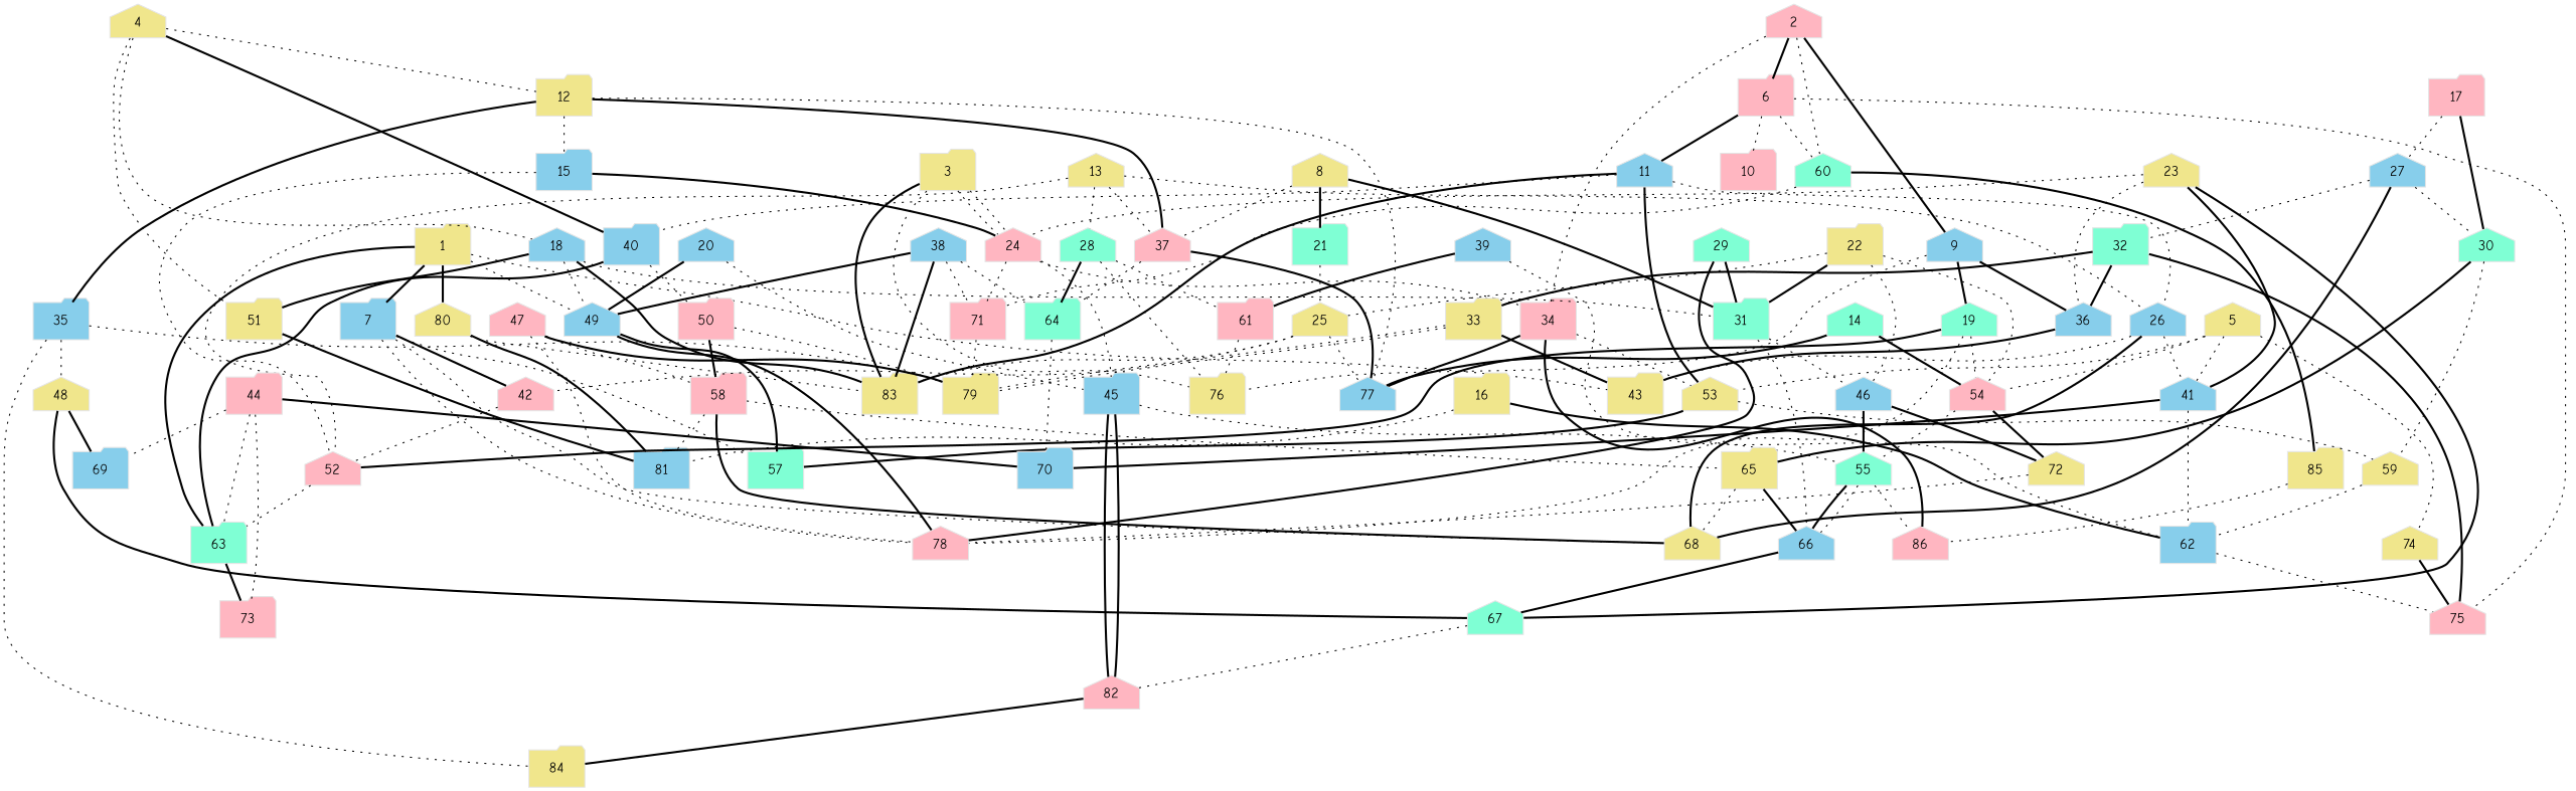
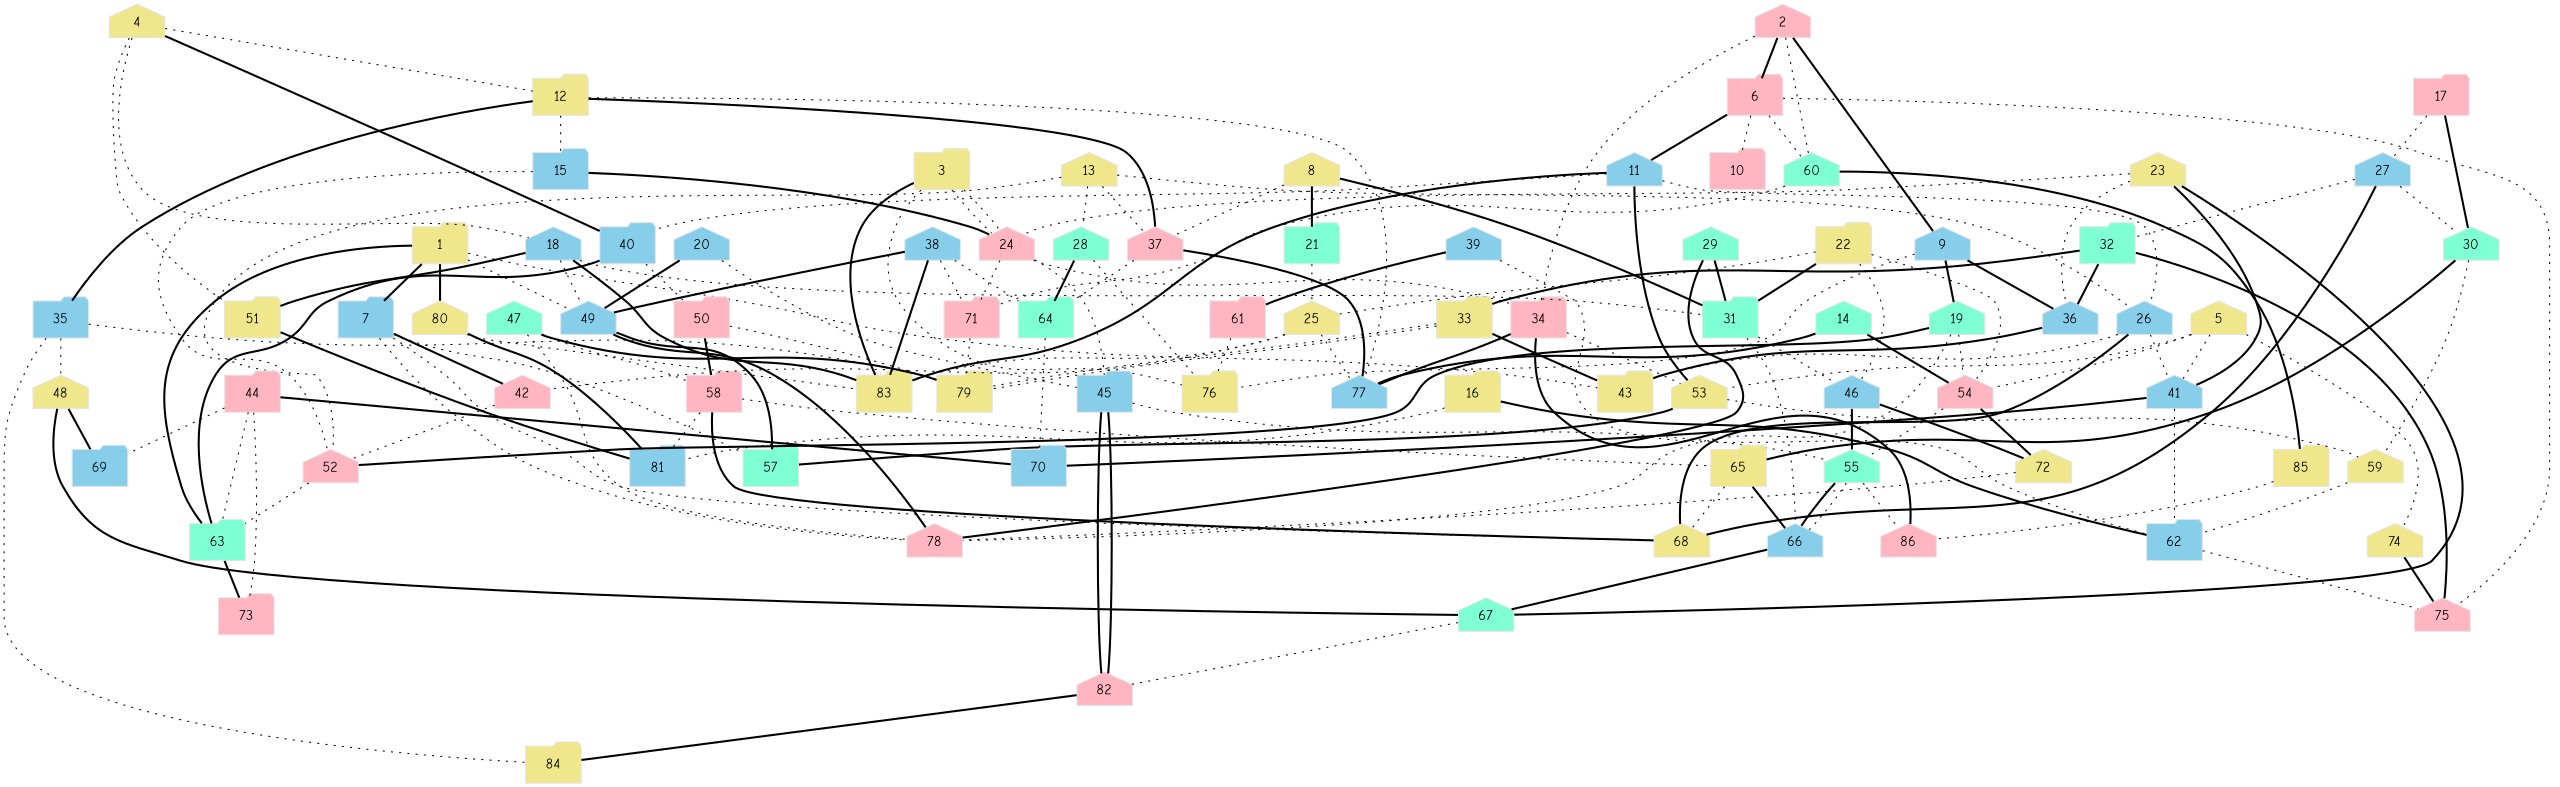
  graph {
    fontname="Comic Neue"
    node [color=gray90 fillcolor=khaki fontname="Comic Neue" shape=house style=filled]
    edge [fontname="Comic Neue" style=dotted]
    1 [shape=folder]
    7 [fillcolor=skyblue shape=folder]
    43 [shape=folder]
    49 [fillcolor=skyblue]
    63 [fillcolor=aquamarine shape=folder]
    80
    42 [fillcolor=lightpink]
    57 [fillcolor=aquamarine shape=folder]
    68
    78 [fillcolor=lightpink]
    73 [fillcolor=lightpink shape=folder]
    83 [shape=folder]
    81 [fillcolor=skyblue shape=folder]
    2 [fillcolor=lightpink]
    6 [fillcolor=lightpink shape=folder]
    9 [fillcolor=skyblue]
    34 [fillcolor=lightpink shape=folder]
    60 [fillcolor=aquamarine]
    10 [fillcolor=lightpink shape=folder]
    11 [fillcolor=skyblue]
    75 [fillcolor=lightpink]
    76 [shape=folder]
    19 [fillcolor=aquamarine]
    36 [fillcolor=skyblue]
    53
    77 [fillcolor=skyblue]
    86 [fillcolor=lightpink]
    71 [fillcolor=lightpink shape=folder]
    85 [shape=folder]
    3 [shape=folder]
    24 [fillcolor=lightpink]
    45 [fillcolor=skyblue shape=folder]
    12 [shape=folder]
    4
    18 [fillcolor=skyblue]
    40 [fillcolor=skyblue shape=folder]
    51 [shape=folder]
    37 [fillcolor=lightpink]
    15 [fillcolor=skyblue shape=folder]
    35 [fillcolor=skyblue shape=folder]
    31 [fillcolor=aquamarine shape=folder]
    50 [fillcolor=lightpink shape=folder]
    41 [fillcolor=skyblue]
    5
    54 [fillcolor=lightpink]
    74
    62 [fillcolor=skyblue shape=folder]
    70 [fillcolor=skyblue shape=folder]
    59
    55 [fillcolor=aquamarine]
    72
    26 [fillcolor=skyblue]
    52 [fillcolor=lightpink]
    21 [fillcolor=aquamarine shape=folder]
    8
    25
    46 [fillcolor=skyblue]
    66 [fillcolor=skyblue]
    64 [fillcolor=aquamarine shape=folder]
    48
    79 [shape=folder]
    84 [shape=folder]
    13
    28 [fillcolor=aquamarine]
    61 [fillcolor=lightpink shape=folder]
    14 [fillcolor=aquamarine]
    16 [shape=folder]
    17 [fillcolor=lightpink shape=folder]
    27 [fillcolor=skyblue]
    30 [fillcolor=aquamarine]
    32 [fillcolor=aquamarine shape=folder]
    65 [shape=folder]
    20 [fillcolor=skyblue]
    82 [fillcolor=lightpink]
    22 [shape=folder]
    23
    67 [fillcolor=aquamarine]
    33 [shape=folder]
    29 [fillcolor=aquamarine]
    69 [fillcolor=skyblue shape=folder]
    38 [fillcolor=skyblue]
    39 [fillcolor=skyblue]
    58 [fillcolor=lightpink shape=folder]
    44 [fillcolor=lightpink shape=folder]
-   47 [fillcolor=lightpink]
+   47 [fillcolor=aquamarine]
    1 -- 7 [style=bold]
    1 -- 43
    1 -- 49
    1 -- 63 [style=bold]
    1 -- 80 [style=bold]
    7 -- 42 [style=bold]
    7 -- 57
    7 -- 68
    7 -- 78
    49 -- 57 [style=bold]
    49 -- 78 [style=bold]
    63 -- 73 [style=bold]
    80 -- 83
    80 -- 81 [style=bold]
    42 -- 52
    2 -- 6 [style=bold]
    2 -- 9 [style=bold]
    2 -- 34
    2 -- 60
    6 -- 60
    6 -- 10
    6 -- 11 [style=bold]
    6 -- 75
    9 -- 76
    9 -- 19 [style=bold]
    9 -- 36 [style=bold]
    34 -- 53
    34 -- 77 [style=bold]
    34 -- 86 [style=bold]
    60 -- 71
    60 -- 85 [style=bold]
    11 -- 83 [style=bold]
    11 -- 53 [style=bold]
    11 -- 40
    11 -- 26
    19 -- 78
    19 -- 54
    19 -- 52 [style=bold]
    36 -- 43 [style=bold]
    53 -- 57 [style=bold]
    53 -- 59
    71 -- 79
    85 -- 86
    3 -- 83 [style=bold]
    3 -- 76
    3 -- 24
    3 -- 24
    24 -- 34
    24 -- 71
    24 -- 45
    45 -- 55
    45 -- 82 [style=bold]
    45 -- 82 [style=bold]
    12 -- 77
    12 -- 37 [style=bold]
    12 -- 15
    12 -- 35 [style=bold]
    4 -- 12
    4 -- 18
    4 -- 40 [style=bold]
    4 -- 51
    18 -- 49
    18 -- 83 [style=bold]
    18 -- 51 [style=bold]
    18 -- 31
    40 -- 63 [style=bold]
    40 -- 50
    51 -- 81 [style=bold]
    37 -- 77 [style=bold]
    37 -- 64
    15 -- 24 [style=bold]
    15 -- 52
    35 -- 48
    35 -- 79
    35 -- 84
    31 -- 46
    31 -- 66
    50 -- 79
    50 -- 58 [style=bold]
    41 -- 62
    41 -- 70 [style=bold]
    5 -- 53
    5 -- 41
    5 -- 54
    5 -- 74
    54 -- 55
    54 -- 72 [style=bold]
    74 -- 75 [style=bold]
    62 -- 75
    59 -- 62
    55 -- 86
    55 -- 66 [style=bold]
    55 -- 66
    72 -- 78
    26 -- 43
    26 -- 68 [style=bold]
    26 -- 41
    52 -- 63
    21 -- 25
    8 -- 37
    8 -- 31 [style=bold]
    8 -- 21 [style=bold]
    25 -- 42
    25 -- 83
    25 -- 77
    46 -- 55 [style=bold]
    46 -- 72 [style=bold]
    66 -- 67 [style=bold]
    64 -- 70
    48 -- 67 [style=bold]
    48 -- 69 [style=bold]
    13 -- 37
    13 -- 26
    13 -- 52
    13 -- 28
    28 -- 76
    28 -- 64 [style=bold]
-   28 -- 61
    61 -- 76
    14 -- 77 [style=bold]
    14 -- 54 [style=bold]
    16 -- 81
    16 -- 62 [style=bold]
    17 -- 27
    17 -- 30 [style=bold]
    27 -- 68 [style=bold]
    27 -- 30
    27 -- 32
    30 -- 59
    30 -- 65 [style=bold]
    32 -- 75 [style=bold]
    32 -- 36 [style=bold]
    32 -- 33 [style=bold]
    65 -- 68
    65 -- 66 [style=bold]
    20 -- 49 [style=bold]
    20 -- 45
    82 -- 84 [style=bold]
    22 -- 31 [style=bold]
    22 -- 54
    22 -- 25
    22 -- 46
    23 -- 36
    23 -- 24
    23 -- 41 [style=bold]
    23 -- 67 [style=bold]
    67 -- 82
    33 -- 43 [style=bold]
    33 -- 79
    33 -- 79
    29 -- 78 [style=bold]
    29 -- 31 [style=bold]
    38 -- 49 [style=bold]
    38 -- 83 [style=bold]
    38 -- 71
    38 -- 64
    39 -- 62
    39 -- 61 [style=bold]
    58 -- 68 [style=bold]
    58 -- 81
    58 -- 65
    44 -- 63
    44 -- 73
    44 -- 70 [style=bold]
    44 -- 69
    47 -- 78
    47 -- 79 [style=bold]
    47 -- 58
  }
